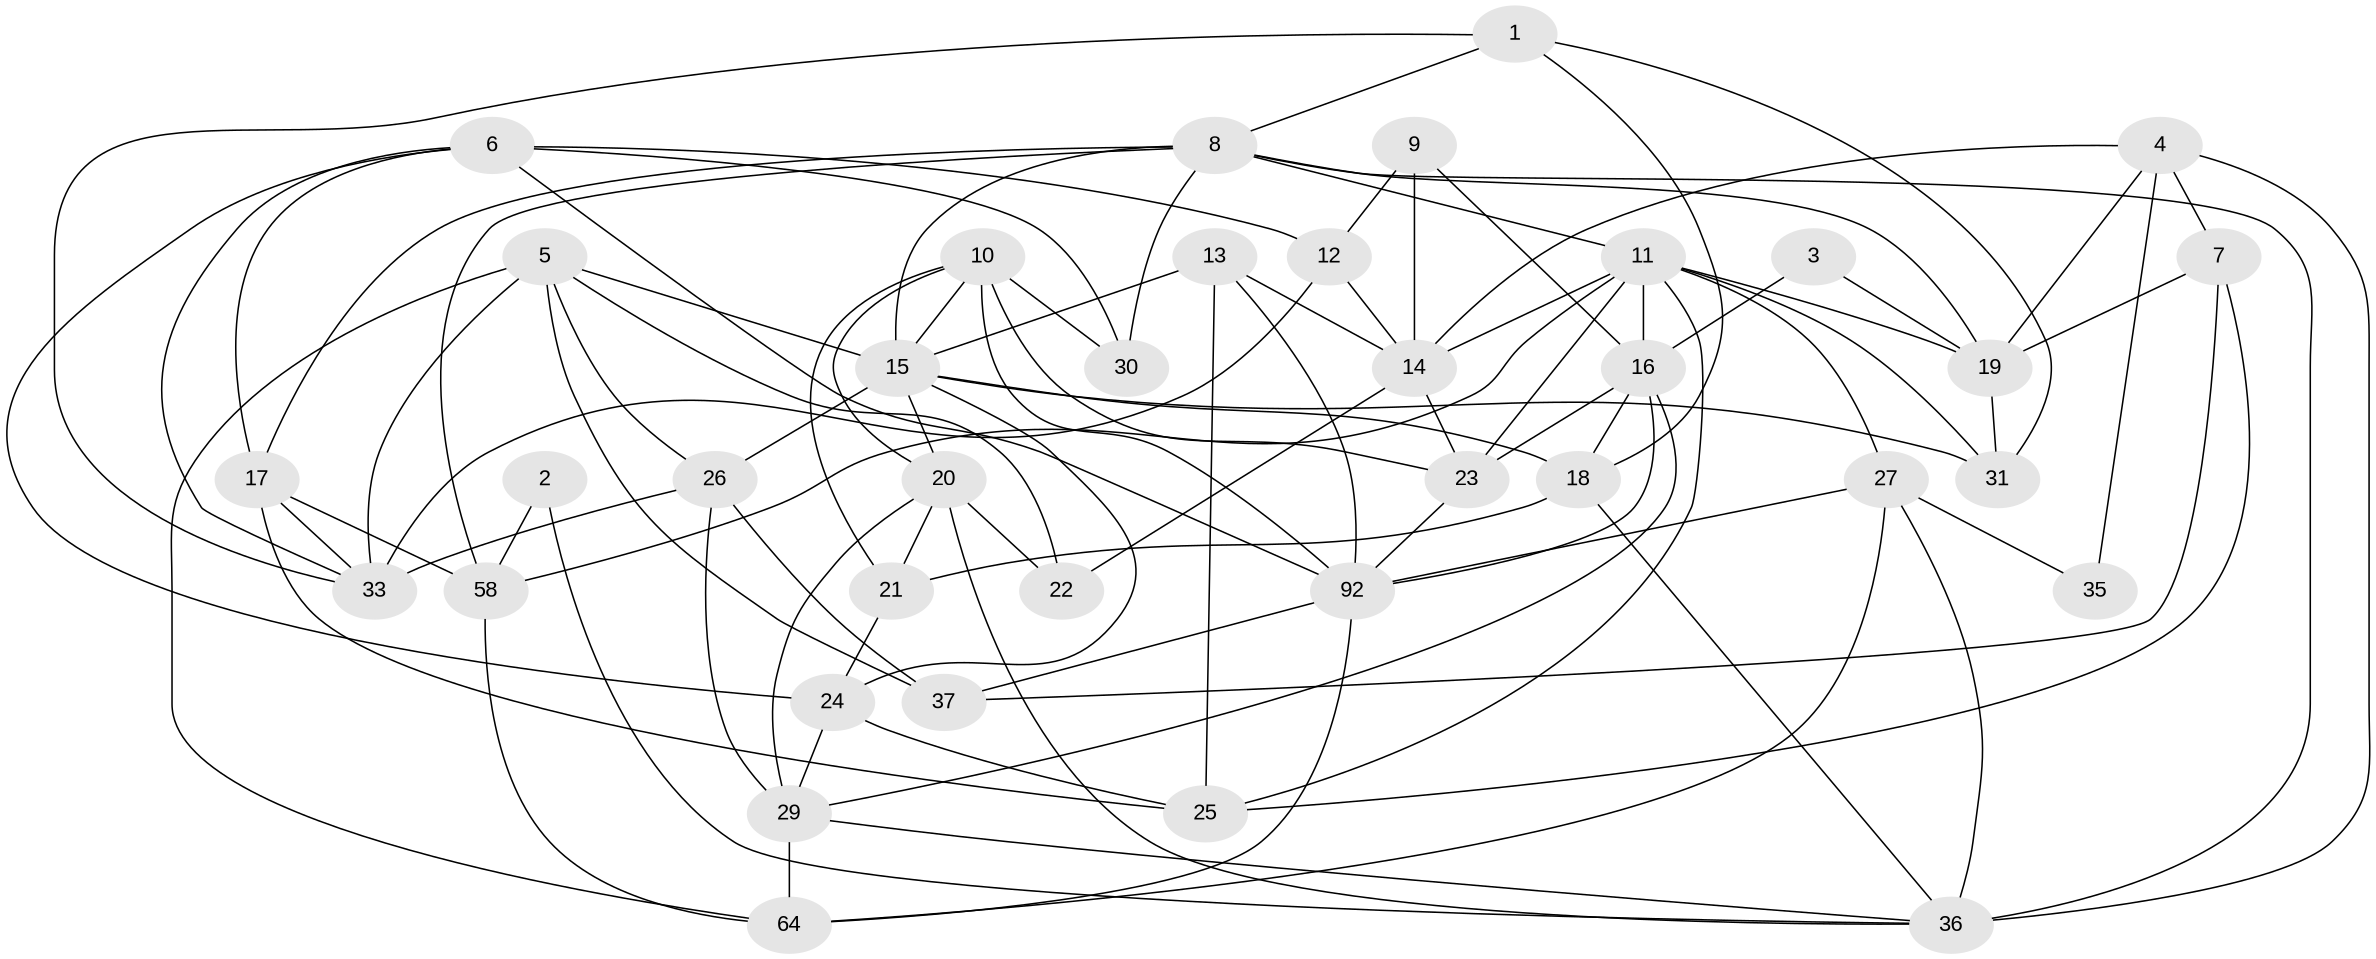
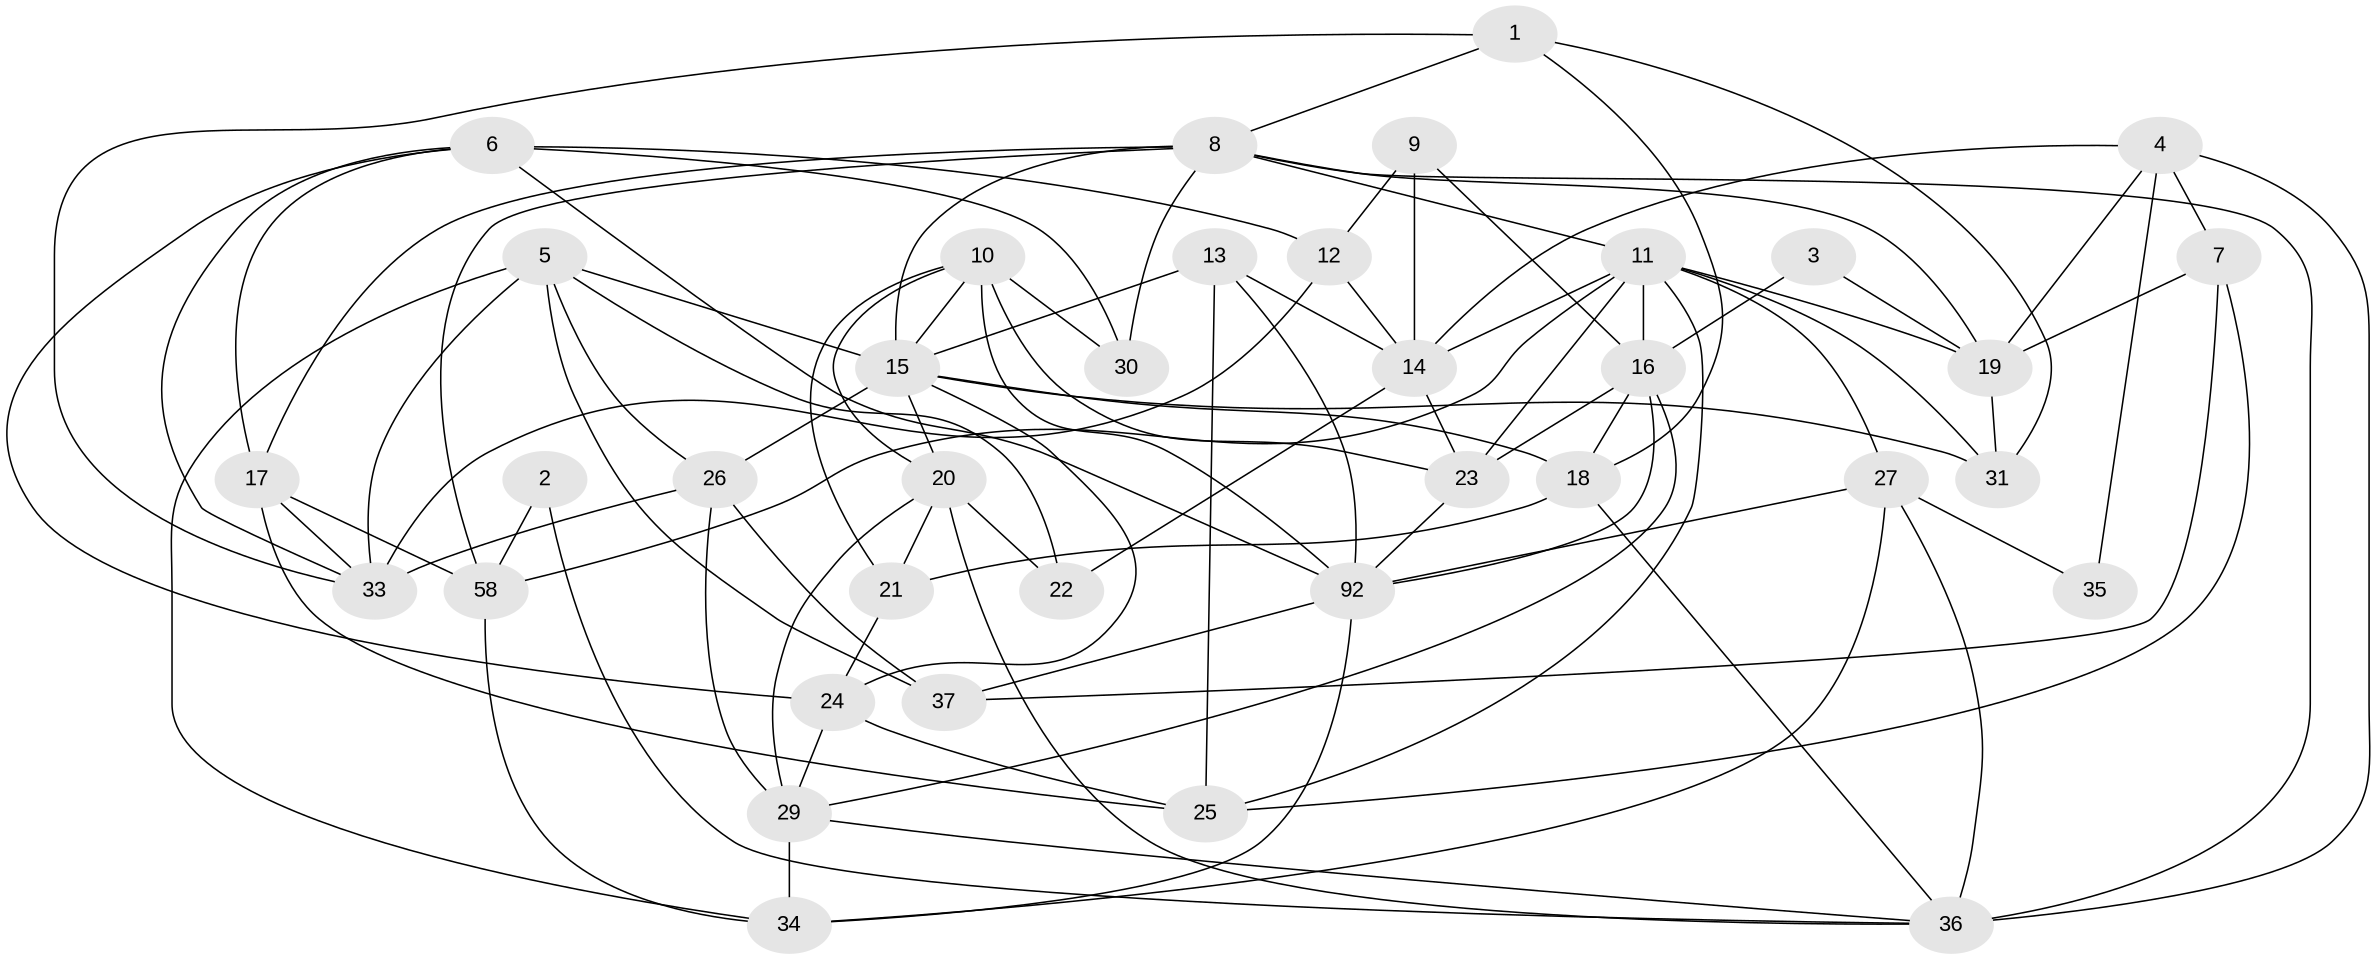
  graph {
    fontname="Liberation Sans"
    node [color=gray90 fontname="Liberation Sans" style=filled]
    edge [fontname="Liberation Sans" weight=1.0]
    1
    8
    18
    31
    33
    n6 [label=58]
    36
    19
    15
    17
    30
    11
    21
    2
-   34 [label=64]
+   34
    3
    16
    n18 [label=92]
    23
    29
    4
    7
    14
    35
    37
    25
    22
    5
    26
    24
    20
    6
    12
    27
    9
    10
    13
    1 -- 8
    1 -- 18
    1 -- 31
    1 -- 33
    8 -- n6
    8 -- 36
    8 -- 19
    8 -- 15
    8 -- 17
    8 -- 30
    8 -- 11
    18 -- 36
    18 -- 21
    n6 -- 34
    19 -- 31
    15 -- 18
    15 -- 31
    15 -- 26
    15 -- 24
    15 -- 20
    17 -- 33
    17 -- n6
    17 -- 25 [weight=2.0]
    11 -- 31
    11 -- n6
    11 -- 19
    11 -- 16
    11 -- 23
    11 -- 14
    11 -- 25
    11 -- 27
    21 -- 24
    2 -- n6
    2 -- 36
    3 -- 19
    3 -- 16 [weight=2.0]
    16 -- 18
    16 -- n18
    16 -- 23
    16 -- 29
    n18 -- 34
    n18 -- 37
    23 -- n18
    29 -- 36
    29 -- 34
    4 -- 36
    4 -- 19
    4 -- 7
    4 -- 14
    4 -- 35
    7 -- 19
    7 -- 37
    7 -- 25 [weight=2.0]
    14 -- 23 [weight=2.0]
    14 -- 22
    5 -- 33 [weight=2.0]
    5 -- 15
    5 -- 34
    5 -- 37
    5 -- 22
    5 -- 26
    26 -- 33
    26 -- 29 [weight=2.0]
    26 -- 37 [weight=2.0]
    24 -- 29
    24 -- 25
    20 -- 36
    20 -- 21
    20 -- 29
    20 -- 22
    6 -- 33
    6 -- 17
    6 -- 30
    6 -- n18
    6 -- 24
    6 -- 12
    12 -- 33
    12 -- 14
    27 -- 36
    27 -- 34
    27 -- n18
    27 -- 35 [weight=2.0]
    9 -- 16
    9 -- 14
    9 -- 12
    10 -- 15
    10 -- 30
    10 -- 21
    10 -- n18
    10 -- 23
    10 -- 20
    13 -- 15
    13 -- n18
    13 -- 14
    13 -- 25
  }
